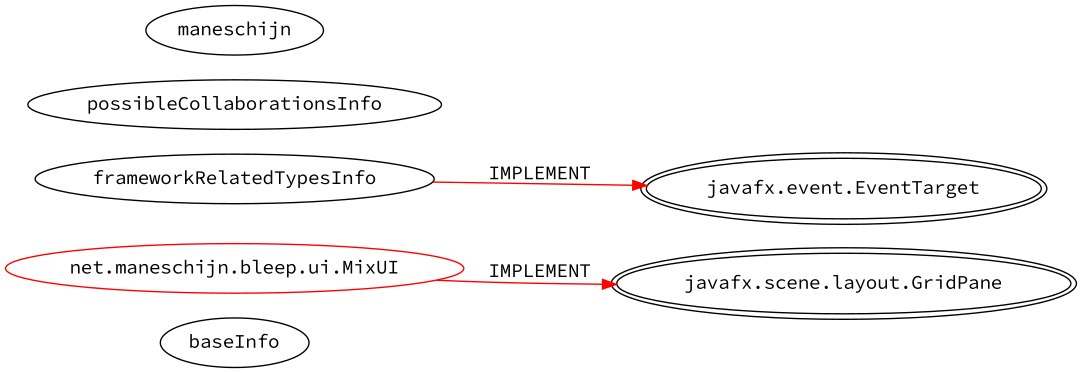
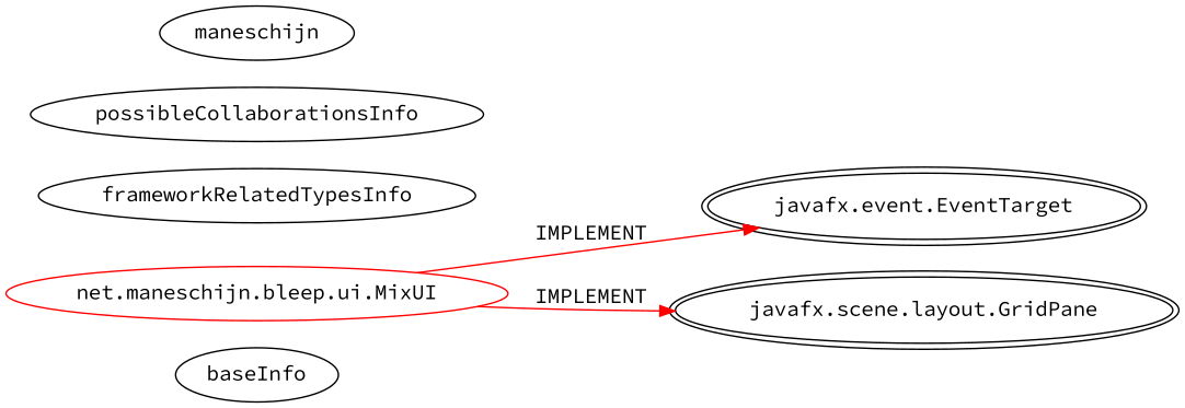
  digraph {
    fontname="Source Code Pro"
    rankdir=LR
    node [fontname="Source Code Pro"]
    edge [color=red fontname="Source Code Pro"]
    baseInfo [category=extension_graph graphId=3767 isAnonymous=false possibleRelation=false]
    frameworkRelatedTypesInfo [0="javafx.scene.layout.GridPane" 1="javafx.event.EventTarget"]
    possibleCollaborationsInfo
    n4 [contextSignature=MixUI filePath="/nielsmaneschijn-8bit/8bit-master/src/net/maneschijn/bleep/ui/MixUI.java" graphId=3767 label=maneschijn projectName="nielsmaneschijn-8bit"]
    n5 [color=red isFrameworkType=false label="net.maneschijn.bleep.ui.MixUI" vertexType=ROOT_CLIENT_CLASS_DECLARATION]
    n6 [isFrameworkType=true label="javafx.scene.layout.GridPane" peripheries=2 vertexType=FRAMEWORK_CLASS_TYPE]
    n7 [isFrameworkType=true label="javafx.event.EventTarget" peripheries=2 vertexType=FRAMEWORK_INTERFACE_TYPE]
    n5 -> n6 [label=IMPLEMENT]
-   frameworkRelatedTypesInfo -> n7 [label=IMPLEMENT]
+   n5 -> n7 [label=IMPLEMENT]
  }
